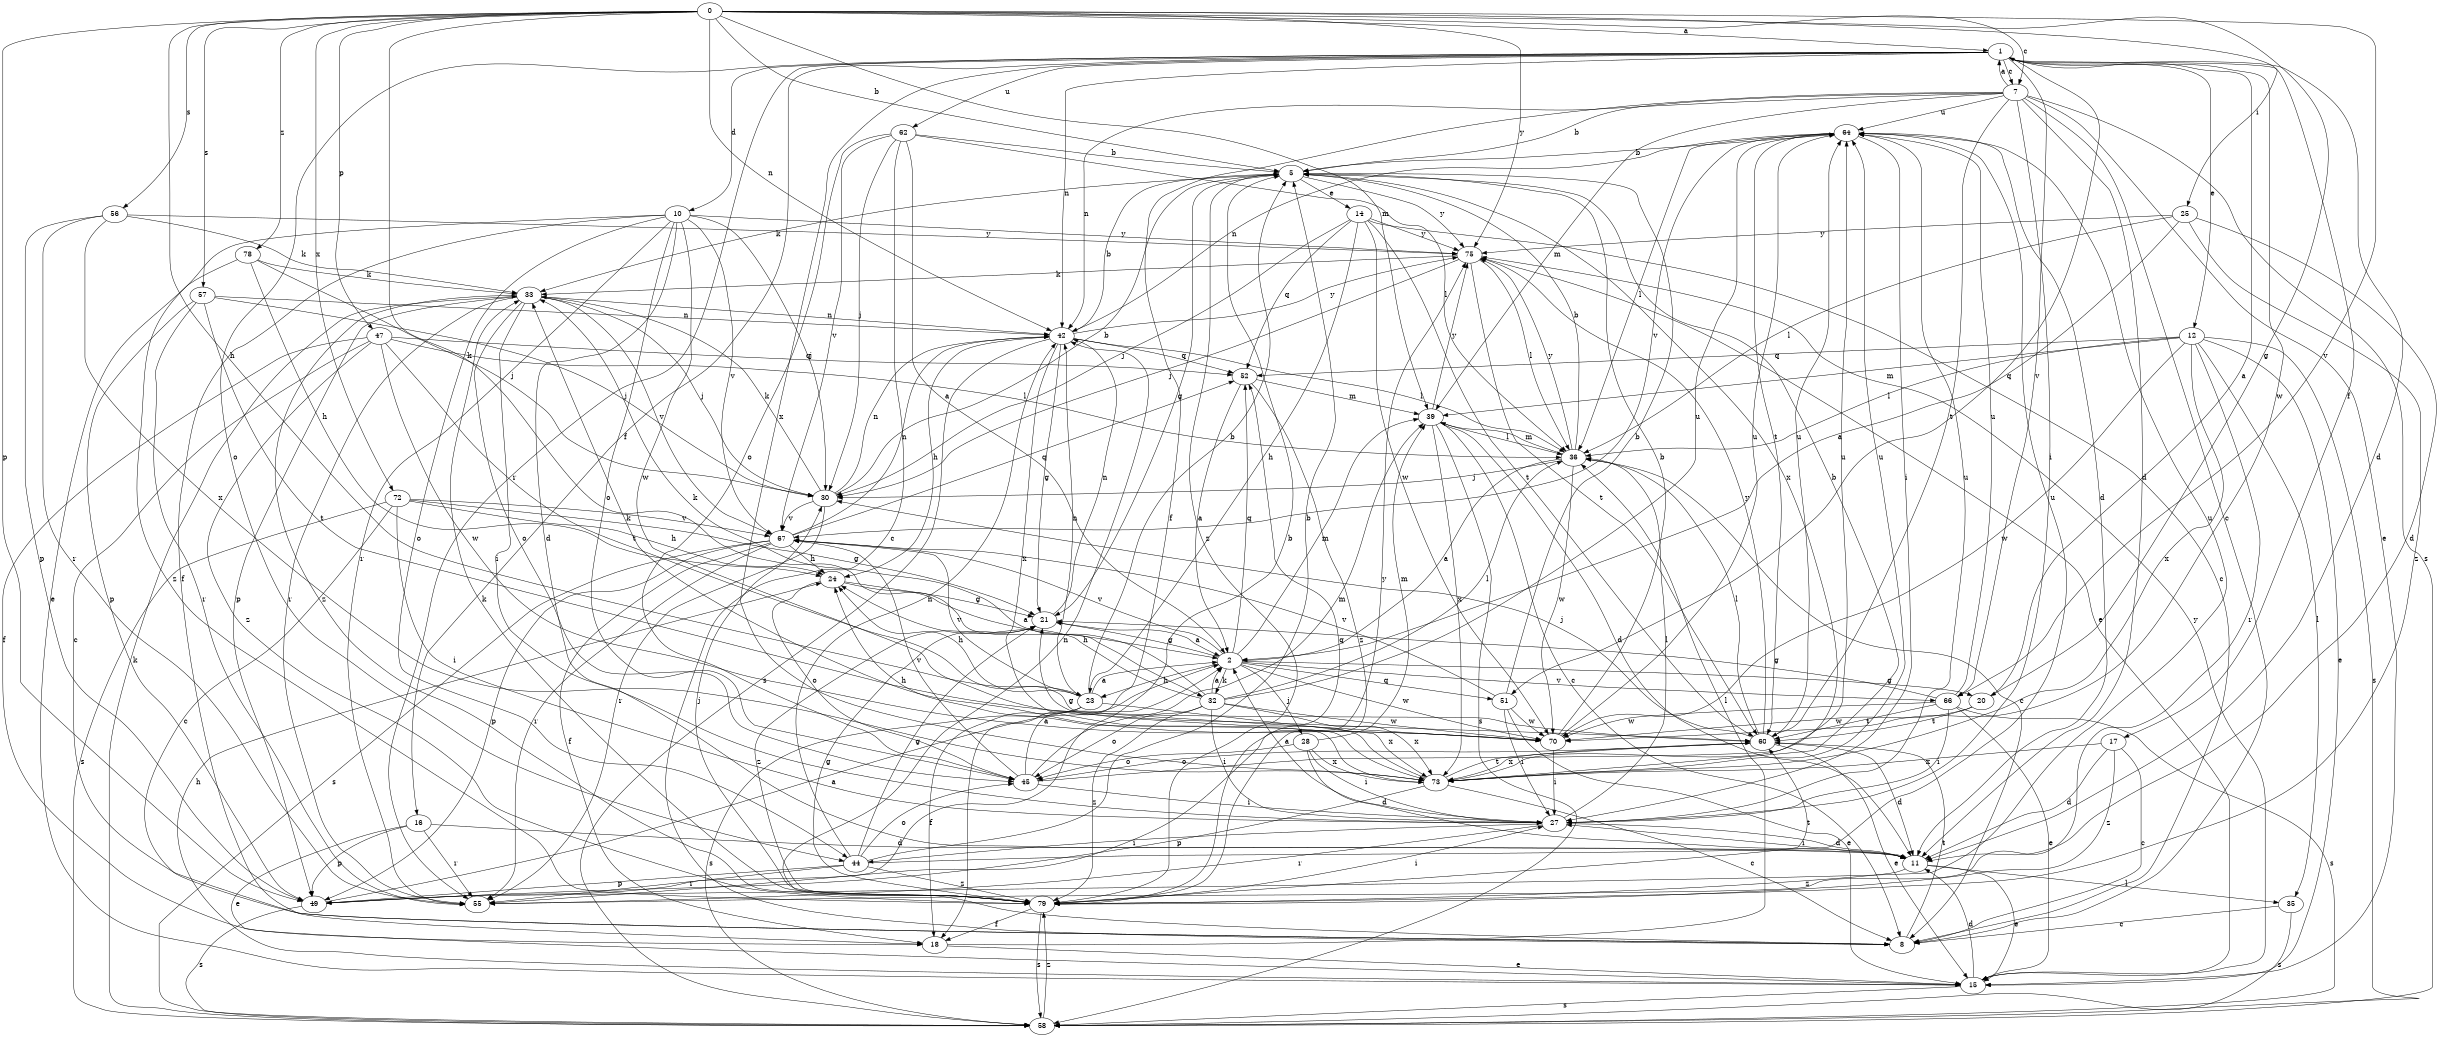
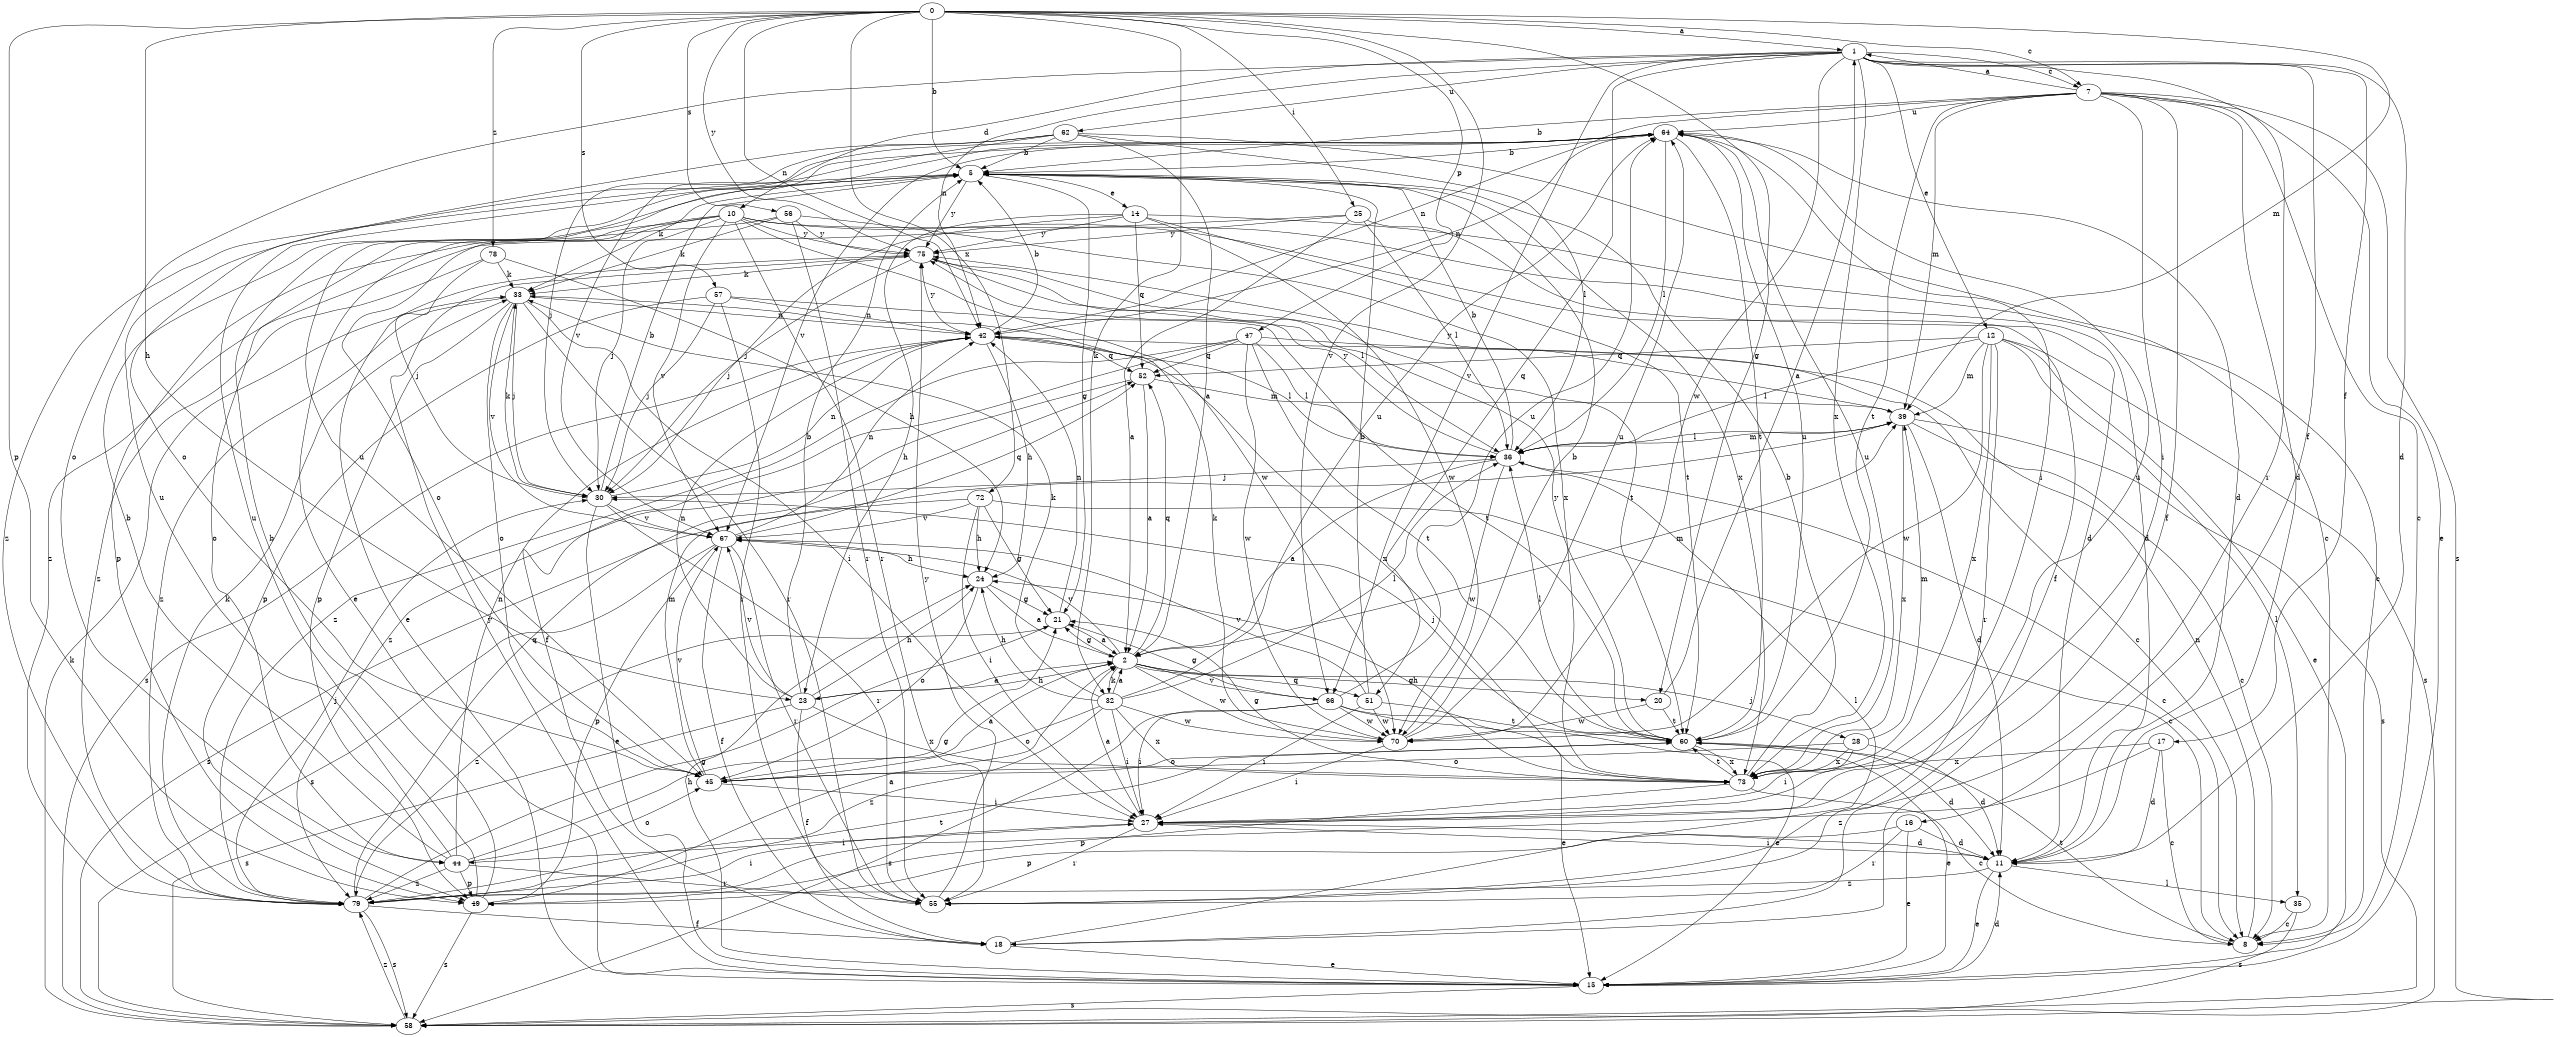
  strict digraph {
    0
    1
    5
    7
    20
    23
    25
    32
    39
    42
    47
    49
    56
    57
    66
    72
    75
    78
    10
    11
    12
    16
    17
    44
    51
    55
    62
    70
    73
    21
    14
    33
    79
    8
    15
    18
    27
    58
    60
    64
    2
    67
    24
    36
    45
    52
    30
    35
    28
    0 -> 1 [label=a]
    0 -> 5 [label=b]
    0 -> 7 [label=c]
    0 -> 20 [label=g]
    0 -> 23 [label=h]
    0 -> 25 [label=i]
    0 -> 32 [label=k]
    0 -> 39 [label=m]
    0 -> 42 [label=n]
    0 -> 47 [label=p]
    0 -> 49 [label=p]
    0 -> 56 [label=s]
    0 -> 57 [label=s]
    0 -> 66 [label=v]
    0 -> 72 [label=x]
    0 -> 75 [label=y]
    0 -> 78 [label=z]
    1 -> 7 [label=c]
    1 -> 42 [label=n]
    1 -> 66 [label=v]
    1 -> 10 [label=d]
    1 -> 11 [label=d]
    1 -> 12 [label=e]
    1 -> 16 [label=f]
    1 -> 17 [label=f]
    1 -> 44 [label=o]
    1 -> 51 [label=q]
    1 -> 55 [label=r]
    1 -> 62 [label=u]
    1 -> 70 [label=w]
    1 -> 73 [label=x]
    5 -> 75 [label=y]
    5 -> 73 [label=x]
    5 -> 21 [label=g]
    5 -> 14 [label=e]
    5 -> 33 [label=k]
    5 -> 79 [label=z]
    7 -> 1 [label=a]
    7 -> 5 [label=b]
    7 -> 39 [label=m]
    7 -> 42 [label=n]
    7 -> 11 [label=d]
    7 -> 8 [label=c]
    7 -> 15 [label=e]
    7 -> 18 [label=f]
    7 -> 27 [label=i]
    7 -> 58 [label=s]
    7 -> 60 [label=t]
    7 -> 64 [label=u]
    20 -> 1 [label=a]
    20 -> 70 [label=w]
    20 -> 60 [label=t]
    23 -> 5 [label=b]
    23 -> 42 [label=n]
    23 -> 73 [label=x]
    23 -> 18 [label=f]
    23 -> 58 [label=s]
    23 -> 2 [label=a]
    23 -> 67 [label=v]
    23 -> 24 [label=h]
    25 -> 75 [label=y]
    25 -> 11 [label=d]
    25 -> 79 [label=z]
    25 -> 2 [label=a]
    25 -> 36 [label=l]
    32 -> 70 [label=w]
    32 -> 73 [label=x]
    32 -> 33 [label=k]
    32 -> 79 [label=z]
    32 -> 27 [label=i]
    32 -> 64 [label=u]
    32 -> 2 [label=a]
    32 -> 24 [label=h]
    32 -> 36 [label=l]
    32 -> 45 [label=o]
    39 -> 75 [label=y]
    39 -> 11 [label=d]
    39 -> 73 [label=x]
    39 -> 8 [label=c]
    39 -> 58 [label=s]
    39 -> 36 [label=l]
    42 -> 5 [label=b]
    42 -> 75 [label=y]
    42 -> 73 [label=x]
-   42 -> 21 [label=g]
    42 -> 58 [label=s]
    42 -> 24 [label=h]
    42 -> 36 [label=l]
    42 -> 52 [label=q]
    47 -> 70 [label=w]
    47 -> 79 [label=z]
    47 -> 8 [label=c]
    47 -> 18 [label=f]
    47 -> 60 [label=t]
    47 -> 36 [label=l]
    47 -> 52 [label=q]
    49 -> 5 [label=b]
    49 -> 58 [label=s]
    49 -> 64 [label=u]
    49 -> 2 [label=a]
    56 -> 49 [label=p]
    56 -> 75 [label=y]
    56 -> 55 [label=r]
    56 -> 73 [label=x]
    56 -> 33 [label=k]
    57 -> 42 [label=n]
    57 -> 49 [label=p]
    57 -> 55 [label=r]
    57 -> 60 [label=t]
    57 -> 30 [label=j]
    66 -> 70 [label=w]
    66 -> 21 [label=g]
    66 -> 15 [label=e]
    66 -> 27 [label=i]
    66 -> 58 [label=s]
    66 -> 60 [label=t]
    66 -> 64 [label=u]
    72 -> 21 [label=g]
    72 -> 8 [label=c]
    72 -> 27 [label=i]
    72 -> 58 [label=s]
    72 -> 67 [label=v]
    72 -> 24 [label=h]
    75 -> 33 [label=k]
    75 -> 15 [label=e]
    75 -> 60 [label=t]
    75 -> 36 [label=l]
    75 -> 30 [label=j]
    78 -> 33 [label=k]
    78 -> 79 [label=z]
    78 -> 24 [label=h]
    78 -> 30 [label=j]
    10 -> 75 [label=y]
    10 -> 11 [label=d]
    10 -> 44 [label=o]
    10 -> 55 [label=r]
    10 -> 70 [label=w]
    10 -> 15 [label=e]
    10 -> 18 [label=f]
    10 -> 67 [label=v]
    10 -> 45 [label=o]
    10 -> 30 [label=j]
    11 -> 79 [label=z]
    11 -> 15 [label=e]
    11 -> 27 [label=i]
    11 -> 35 [label=l]
    12 -> 39 [label=m]
    12 -> 55 [label=r]
    12 -> 70 [label=w]
    12 -> 73 [label=x]
    12 -> 15 [label=e]
    12 -> 58 [label=s]
    12 -> 36 [label=l]
    12 -> 52 [label=q]
    12 -> 35 [label=l]
    16 -> 49 [label=p]
    16 -> 11 [label=d]
    16 -> 55 [label=r]
    16 -> 15 [label=e]
    17 -> 11 [label=d]
    17 -> 73 [label=x]
    17 -> 79 [label=z]
    17 -> 8 [label=c]
    44 -> 5 [label=b]
    44 -> 42 [label=n]
    44 -> 49 [label=p]
    44 -> 55 [label=r]
    44 -> 21 [label=g]
    44 -> 79 [label=z]
    44 -> 64 [label=u]
    44 -> 45 [label=o]
    51 -> 5 [label=b]
    51 -> 70 [label=w]
    51 -> 15 [label=e]
    51 -> 27 [label=i]
    51 -> 67 [label=v]
    55 -> 75 [label=y]
    62 -> 5 [label=b]
    62 -> 8 [label=c]
    62 -> 2 [label=a]
    62 -> 67 [label=v]
    62 -> 36 [label=l]
    62 -> 45 [label=o]
    62 -> 30 [label=j]
    70 -> 5 [label=b]
    70 -> 33 [label=k]
    70 -> 27 [label=i]
    70 -> 64 [label=u]
    73 -> 5 [label=b]
    73 -> 49 [label=p]
    73 -> 21 [label=g]
    73 -> 8 [label=c]
    73 -> 60 [label=t]
    73 -> 64 [label=u]
    73 -> 24 [label=h]
    21 -> 42 [label=n]
    21 -> 79 [label=z]
    21 -> 2 [label=a]
    14 -> 23 [label=h]
    14 -> 75 [label=y]
    14 -> 70 [label=w]
    14 -> 8 [label=c]
    14 -> 60 [label=t]
    14 -> 52 [label=q]
    14 -> 30 [label=j]
    33 -> 42 [label=n]
    33 -> 49 [label=p]
    33 -> 55 [label=r]
    33 -> 79 [label=z]
    33 -> 27 [label=i]
    33 -> 67 [label=v]
    33 -> 45 [label=o]
    33 -> 30 [label=j]
    79 -> 21 [label=g]
    79 -> 33 [label=k]
    79 -> 18 [label=f]
    79 -> 27 [label=i]
    79 -> 58 [label=s]
    79 -> 60 [label=t]
    79 -> 52 [label=q]
    79 -> 30 [label=j]
    8 -> 42 [label=n]
    8 -> 60 [label=t]
    15 -> 75 [label=y]
    15 -> 11 [label=d]
    15 -> 58 [label=s]
    15 -> 24 [label=h]
    18 -> 15 [label=e]
    18 -> 36 [label=l]
    27 -> 11 [label=d]
    27 -> 44 [label=i]
    27 -> 55 [label=r]
    27 -> 64 [label=u]
    27 -> 2 [label=a]
-   27 -> 36 [label=l]
    58 -> 33 [label=k]
    58 -> 79 [label=z]
    60 -> 75 [label=y]
    60 -> 11 [label=d]
    60 -> 73 [label=x]
    60 -> 15 [label=e]
    60 -> 64 [label=u]
    60 -> 36 [label=l]
    60 -> 45 [label=o]
    60 -> 30 [label=j]
    64 -> 5 [label=b]
    64 -> 42 [label=n]
    64 -> 11 [label=d]
    64 -> 27 [label=i]
    64 -> 60 [label=t]
    64 -> 67 [label=v]
    64 -> 36 [label=l]
    2 -> 20 [label=g]
    2 -> 23 [label=h]
    2 -> 32 [label=k]
    2 -> 39 [label=m]
    2 -> 66 [label=v]
    2 -> 51 [label=q]
    2 -> 70 [label=w]
    2 -> 21 [label=g]
    2 -> 67 [label=v]
    2 -> 52 [label=q]
    2 -> 28 [label=j]
    67 -> 42 [label=n]
    67 -> 49 [label=p]
    67 -> 55 [label=r]
    67 -> 18 [label=f]
    67 -> 58 [label=s]
    67 -> 24 [label=h]
    67 -> 52 [label=q]
    24 -> 21 [label=g]
    24 -> 2 [label=a]
    24 -> 45 [label=o]
    36 -> 5 [label=b]
    36 -> 39 [label=m]
    36 -> 75 [label=y]
    36 -> 70 [label=w]
    36 -> 8 [label=c]
    36 -> 2 [label=a]
    36 -> 30 [label=j]
    45 -> 39 [label=m]
    45 -> 27 [label=i]
-   45 -> 64 [label=u]
+   64 -> 45 [label=u]
    45 -> 2 [label=a]
    45 -> 67 [label=v]
    52 -> 39 [label=m]
    52 -> 79 [label=z]
    52 -> 2 [label=a]
    30 -> 5 [label=b]
    30 -> 42 [label=n]
    30 -> 55 [label=r]
    30 -> 33 [label=k]
+   30 -> 15 [label=e]
    30 -> 67 [label=v]
    35 -> 8 [label=c]
    35 -> 58 [label=s]
    28 -> 39 [label=m]
    28 -> 11 [label=d]
    28 -> 73 [label=x]
    28 -> 27 [label=i]
    28 -> 45 [label=o]
  }
